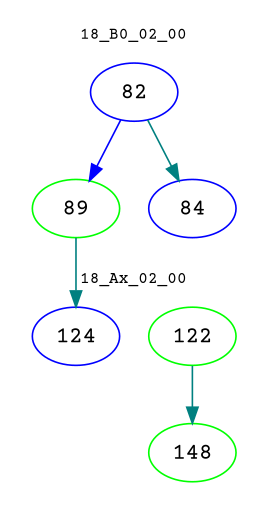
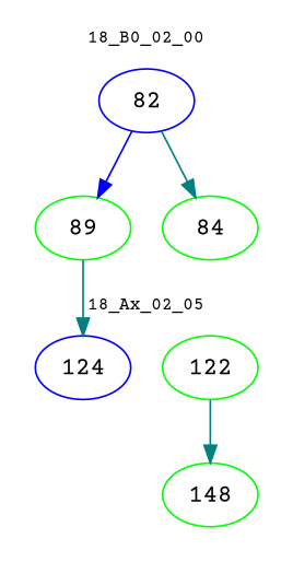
  digraph {
    fontname="Courier Prime"
    node [color=green fontname="Courier Prime"]
    edge [color=teal fontname="Courier Prime" style=solid]
    n1 [label=122]
    n2 [label=148]
    n3 [color=blue label=124]
    n4 [color=blue label=82]
    n5 [label=89]
-   n6 [color=blue label=84]
+   n6 [label=84]
    subgraph cluster_1 {
      color=white
      fontsize=10
-     label="18_Ax_02_00"
+     label="18_Ax_02_05"
      n1
      n2
      n3
    }
    subgraph cluster_2 {
      color=white
      fontsize=10
      label="18_B0_02_00"
      n4
      n5
      n6
    }
    n1 -> n2
    n4 -> n5 [color=blue]
    n4 -> n6
    n5 -> n3
  }
